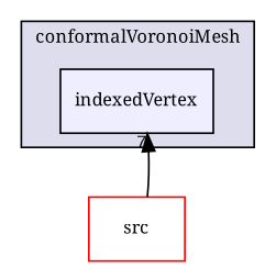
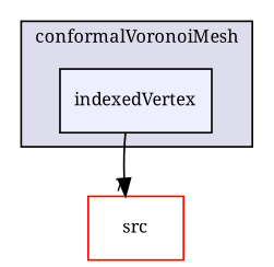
  digraph {
    compound=true
    fontname="Noto Serif"
    node [fontname="Noto Serif" fontsize=10 shape=box]
    n1 [fillcolor="#eeeeff" label=indexedVertex pencolor=black style=filled]
    n2 [color=red label=src]
    subgraph cluster_1 {
      bgcolor="#ddddee"
      fontsize=10
      label=conformalVoronoiMesh
      pencolor=black
      n1
    }
-   n2 -> n1 [headlabel=7 labeldistance=1.5 labelfontname=FreeSans labelfontsize=10 fontname="Noto Serif"]
+   n1 -> n2 [headlabel=7 labeldistance=1.5 labelfontname=FreeSans labelfontsize=10 fontname="Noto Serif"]
  }
